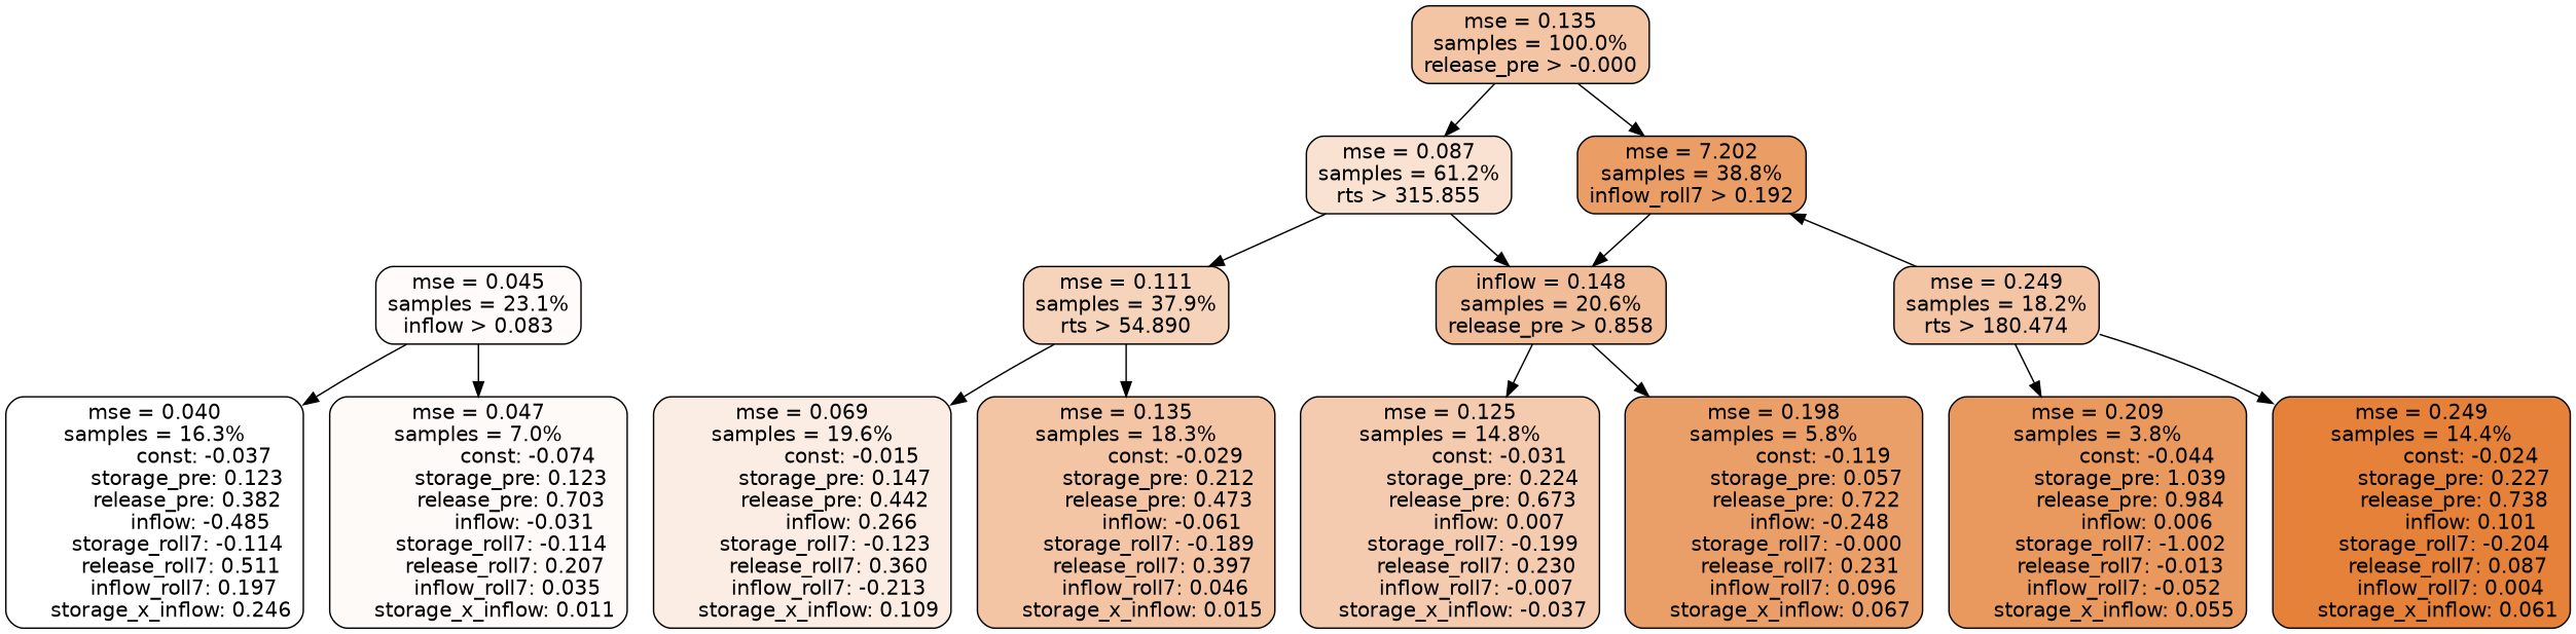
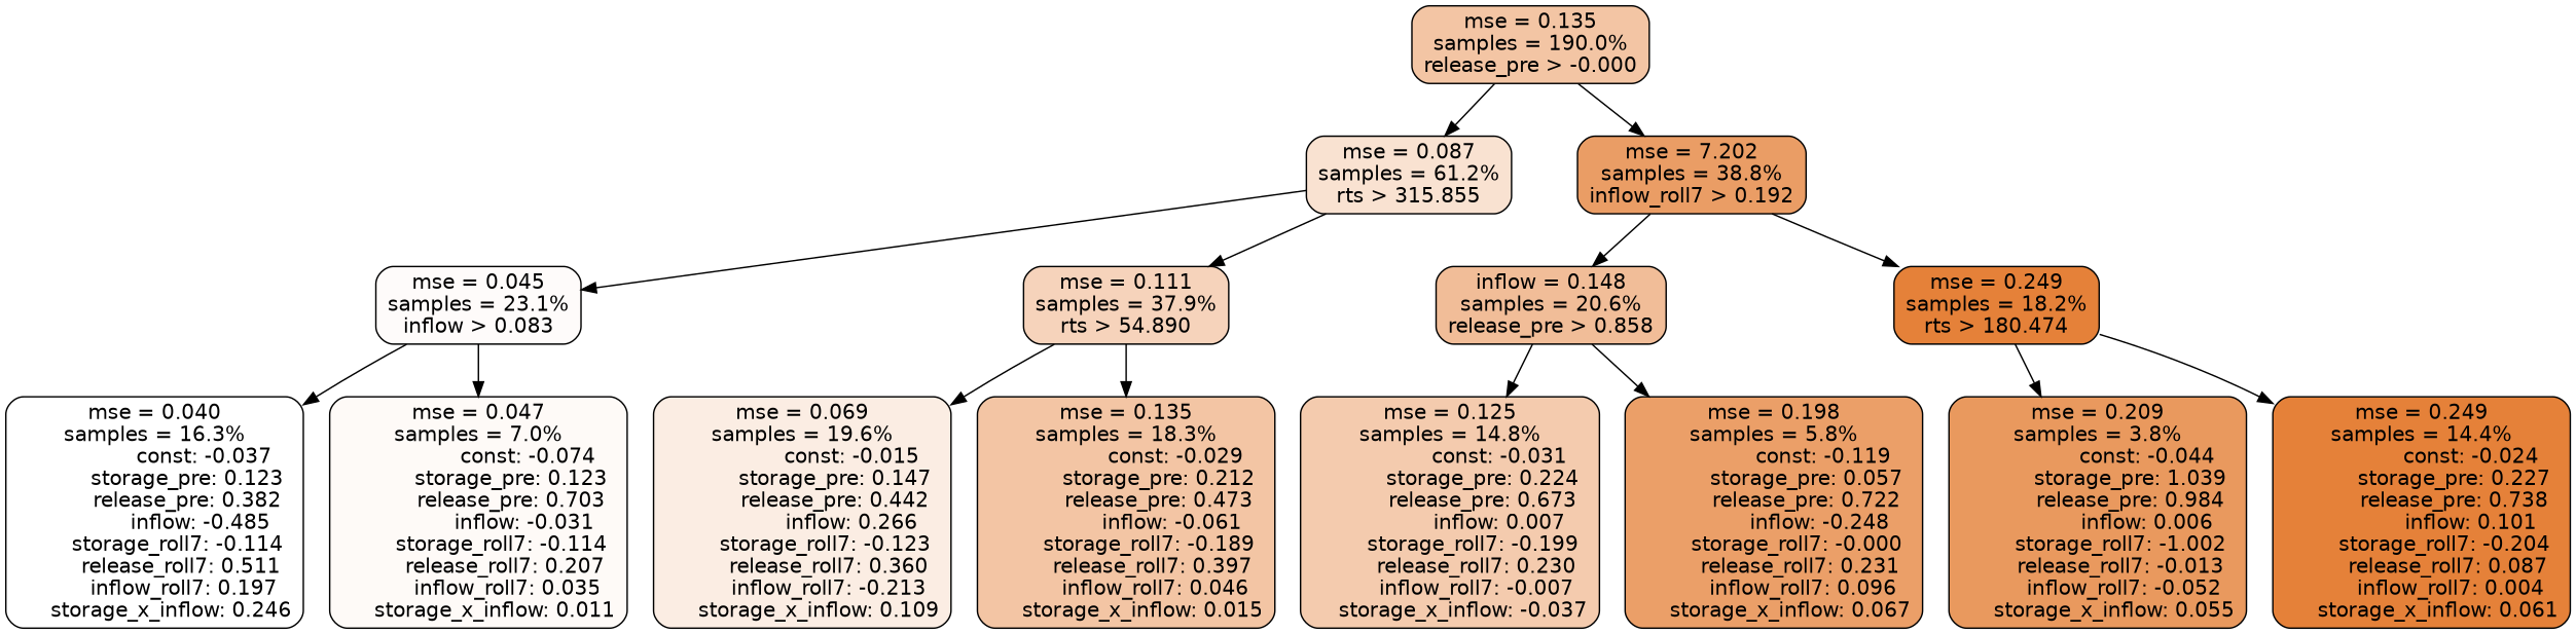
  digraph {
    node [color=black fillcolor="#f3c5a4" fontname=helvetica shape=rectangle style="filled, rounded"]
    edge [fontname=helvetica]
-   n1 [label="mse = 0.135\nsamples = 100.0%\nrelease_pre > -0.000"]
+   n1 [label="mse = 0.135\nsamples = 190.0%\nrelease_pre > -0.000"]
    n2 [fillcolor="#f9e2d1" label="mse = 0.087\nsamples = 61.2%\nrts > 315.855"]
    n3 [fillcolor="#ea9d65" label="mse = 7.202\nsamples = 38.8%\ninflow_roll7 > 0.192"]
    n4 [fillcolor="#fefbfa" label="mse = 0.045\nsamples = 23.1%\ninflow > 0.083"]
    n5 [fillcolor="#f6d3bb" label="mse = 0.111\nsamples = 37.9%\nrts > 54.890"]
    n6 [fillcolor="#f1bd98" label="inflow = 0.148\nsamples = 20.6%\nrelease_pre > 0.858"]
-   n7 [label="mse = 0.249\nsamples = 18.2%\nrts > 180.474"]
+   n7 [fillcolor="#e58139" label="mse = 0.249\nsamples = 18.2%\nrts > 180.474"]
    n8 [fillcolor="#ffffff" label="mse = 0.040\nsamples = 16.3%\n               const: -0.037\n          storage_pre: 0.123\n          release_pre: 0.382\n              inflow: -0.485\n       storage_roll7: -0.114\n        release_roll7: 0.511\n         inflow_roll7: 0.197\n     storage_x_inflow: 0.246"]
    n9 [fillcolor="#fefaf7" label="mse = 0.047\nsamples = 7.0%\n               const: -0.074\n          storage_pre: 0.123\n          release_pre: 0.703\n              inflow: -0.031\n       storage_roll7: -0.114\n        release_roll7: 0.207\n         inflow_roll7: 0.035\n     storage_x_inflow: 0.011"]
    n10 [fillcolor="#fbede3" label="mse = 0.069\nsamples = 19.6%\n               const: -0.015\n          storage_pre: 0.147\n          release_pre: 0.442\n               inflow: 0.266\n       storage_roll7: -0.123\n        release_roll7: 0.360\n        inflow_roll7: -0.213\n     storage_x_inflow: 0.109"]
    n11 [label="mse = 0.135\nsamples = 18.3%\n               const: -0.029\n          storage_pre: 0.212\n          release_pre: 0.473\n              inflow: -0.061\n       storage_roll7: -0.189\n        release_roll7: 0.397\n         inflow_roll7: 0.046\n     storage_x_inflow: 0.015"]
    n12 [fillcolor="#f4cbae" label="mse = 0.125\nsamples = 14.8%\n               const: -0.031\n          storage_pre: 0.224\n          release_pre: 0.673\n               inflow: 0.007\n       storage_roll7: -0.199\n        release_roll7: 0.230\n        inflow_roll7: -0.007\n    storage_x_inflow: -0.037"]
    n13 [fillcolor="#eb9f68" label="mse = 0.198\nsamples = 5.8%\n               const: -0.119\n          storage_pre: 0.057\n          release_pre: 0.722\n              inflow: -0.248\n       storage_roll7: -0.000\n        release_roll7: 0.231\n         inflow_roll7: 0.096\n     storage_x_inflow: 0.067"]
    n14 [fillcolor="#e9995e" label="mse = 0.209\nsamples = 3.8%\n               const: -0.044\n          storage_pre: 1.039\n          release_pre: 0.984\n               inflow: 0.006\n       storage_roll7: -1.002\n       release_roll7: -0.013\n        inflow_roll7: -0.052\n     storage_x_inflow: 0.055"]
    n15 [fillcolor="#e58139" label="mse = 0.249\nsamples = 14.4%\n               const: -0.024\n          storage_pre: 0.227\n          release_pre: 0.738\n               inflow: 0.101\n       storage_roll7: -0.204\n        release_roll7: 0.087\n         inflow_roll7: 0.004\n     storage_x_inflow: 0.061"]
    n1 -> n2
    n1 -> n3
-   n2 -> n6
+   n2 -> n4
    n2 -> n5
    n3 -> n6
-   n7 -> n3
+   n3 -> n7
    n4 -> n8
    n4 -> n9
    n5 -> n10
    n5 -> n11
    n6 -> n12
    n6 -> n13
    n7 -> n14
    n7 -> n15
  }
